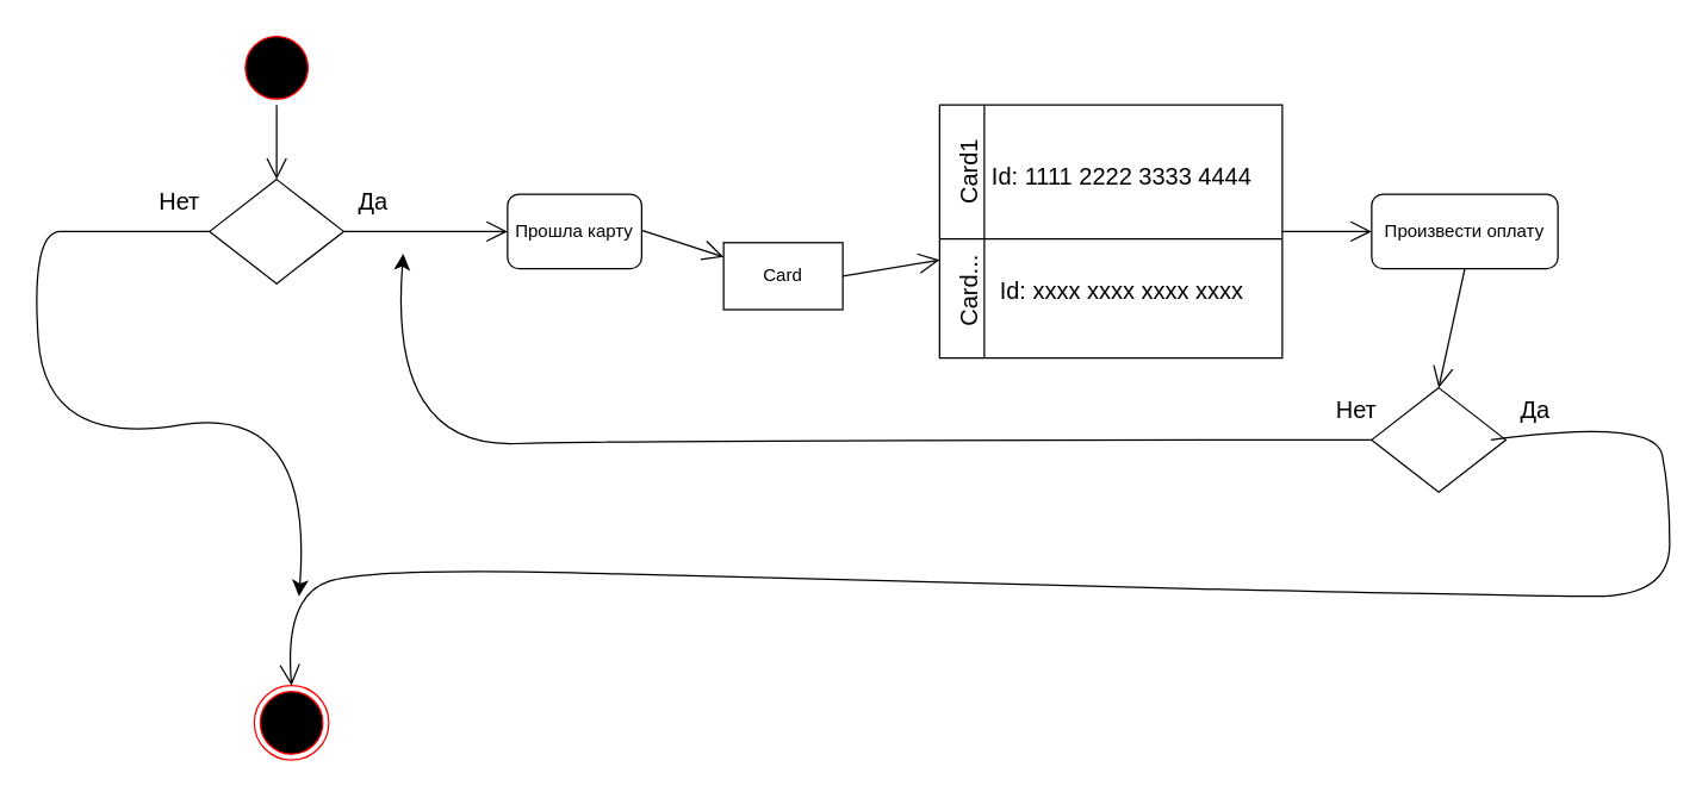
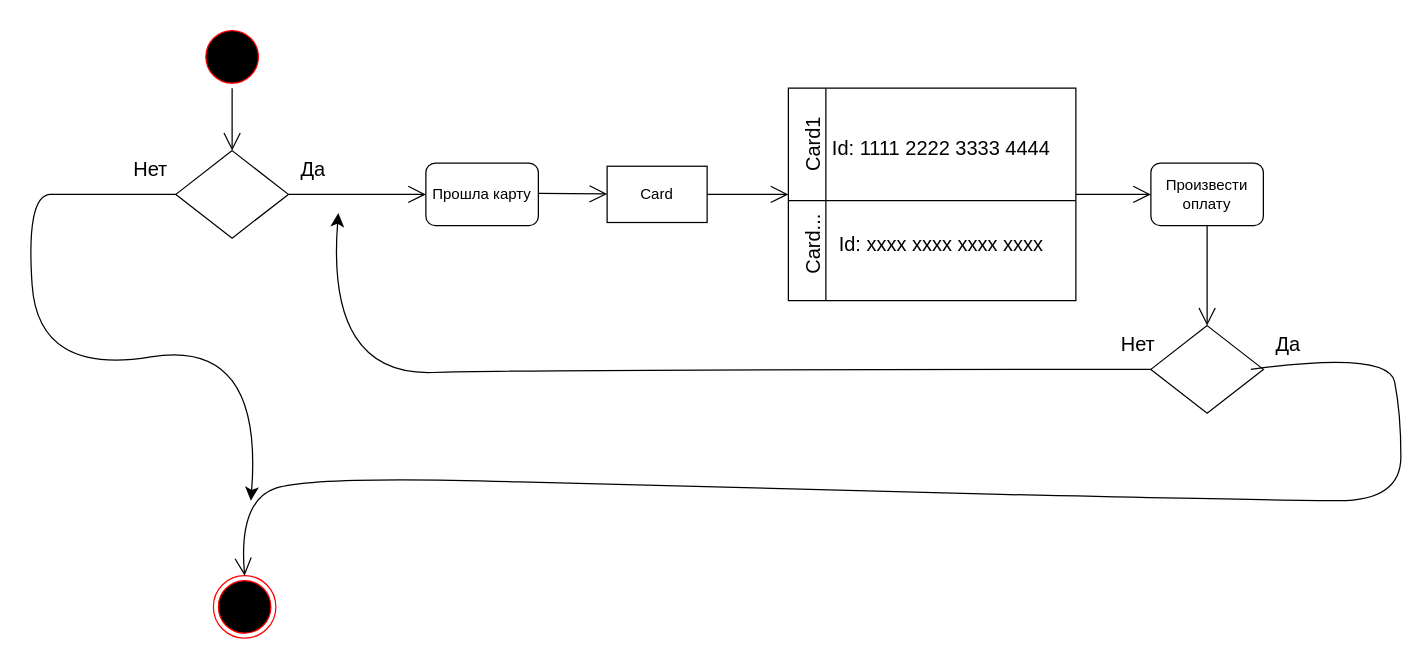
  <mxCell id="0" />
  <mxCell id="1" parent="0" />
  <mxCell id="2" value="" style="ellipse;html=1;shape=startState;fillColor=#000000;strokeColor=#ff0000;" vertex="1" parent="1"><mxGeometry x="160" y="20" width="50" height="50" as="geometry" /></mxCell>
  <mxCell id="3" value="" style="rhombus;whiteSpace=wrap;html=1;" vertex="1" parent="1"><mxGeometry x="140" y="120" width="90" height="70" as="geometry" /></mxCell>
  <mxCell id="4" value="" style="ellipse;html=1;shape=endState;fillColor=#000000;strokeColor=#ff0000;" vertex="1" parent="1"><mxGeometry x="170" y="460" width="50" height="50" as="geometry" /></mxCell>
  <mxCell id="5" value="" style="endArrow=open;endFill=1;endSize=12;html=1;rounded=0;fontSize=12;curved=1;exitX=0.5;exitY=1;exitDx=0;exitDy=0;entryX=0.5;entryY=0;entryDx=0;entryDy=0;" edge="1" parent="1" source="2" target="3"><mxGeometry width="160" relative="1" as="geometry"><mxPoint x="250" y="170" as="sourcePoint" /><mxPoint x="410" y="170" as="targetPoint" /></mxGeometry></mxCell>
  <mxCell id="6" value="&lt;span style=&quot;color: rgba(0, 0, 0, 0); font-family: monospace; font-size: 0px; text-align: start; background-color: rgb(251, 251, 251);&quot;&gt;%3CmxGraphModel%3E%3Croot%3E%3CmxCell%20id%3D%220%22%2F%3E%3CmxCell%20id%3D%221%22%20parent%3D%220%22%2F%3E%3CmxCell%20id%3D%222%22%20value%3D%22%22%20style%3D%22edgeStyle%3DorthogonalEdgeStyle%3Bhtml%3D1%3BverticalAlign%3Dbottom%3BendArrow%3Dopen%3BendSize%3D8%3BstrokeColor%3D%23ff0000%3Brounded%3D0%3BfontSize%3D12%3Bcurved%3D1%3B%22%20edge%3D%221%22%20parent%3D%221%22%3E%3CmxGeometry%20relative%3D%221%22%20as%3D%22geometry%22%3E%3CmxPoint%20x%3D%22205%22%20y%3D%22170%22%20as%3D%22targetPoint%22%2F%3E%3CmxPoint%20x%3D%22205%22%20y%3D%22120%22%20as%3D%22sourcePoint%22%2F%3E%3C%2FmxGeometry%3E%3C%2FmxCell%3E%3C%2Froot%3E%3C%2FmxGraphModel%3E&lt;/span&gt;" style="endArrow=open;endFill=1;endSize=12;html=1;rounded=0;fontSize=12;curved=1;exitX=1;exitY=0.5;exitDx=0;exitDy=0;" edge="1" parent="1" source="3"><mxGeometry width="160" relative="1" as="geometry"><mxPoint x="250" y="170" as="sourcePoint" /><mxPoint x="340" y="155" as="targetPoint" /></mxGeometry></mxCell>
  <mxCell id="7" value="Прошла карту" style="rounded=1;whiteSpace=wrap;html=1;" vertex="1" parent="1"><mxGeometry x="340" y="130" width="90" height="50" as="geometry" /></mxCell>
  <mxCell id="8" value="&lt;span style=&quot;color: rgba(0, 0, 0, 0); font-family: monospace; font-size: 0px; text-align: start; background-color: rgb(251, 251, 251);&quot;&gt;%3CmxGraphModel%3E%3Croot%3E%3CmxCell%20id%3D%220%22%2F%3E%3CmxCell%20id%3D%221%22%20parent%3D%220%22%2F%3E%3CmxCell%20id%3D%222%22%20value%3D%22%22%20style%3D%22edgeStyle%3DorthogonalEdgeStyle%3Bhtml%3D1%3BverticalAlign%3Dbottom%3BendArrow%3Dopen%3BendSize%3D8%3BstrokeColor%3D%23ff0000%3Brounded%3D0%3BfontSize%3D12%3Bcurved%3D1%3B%22%20edge%3D%221%22%20parent%3D%221%22%3E%3CmxGeometry%20relative%3D%221%22%20as%3D%22geometry%22%3E%3CmxPoint%20x%3D%22205%22%20y%3D%22170%22%20as%3D%22targetPoint%22%2F%3E%3CmxPoint%20x%3D%22205%22%20y%3D%22120%22%20as%3D%22sourcePoint%22%2F%3E%3C%2FmxGeometry%3E%3C%2FmxCell%3E%3C%2Froot%3E%3C%2FmxGraphModel%3E&lt;/span&gt;" style="endArrow=open;endFill=1;endSize=12;html=1;rounded=0;fontSize=12;curved=1;exitX=1;exitY=0.5;exitDx=0;exitDy=0;" edge="1" parent="1" target="9"><mxGeometry width="160" relative="1" as="geometry"><mxPoint x="430" y="154.23" as="sourcePoint" /><mxPoint x="540" y="154.23" as="targetPoint" /></mxGeometry></mxCell>
- <mxCell id="9" value="Card" style="rounded=0;whiteSpace=wrap;html=1;" vertex="1" parent="1"><mxGeometry x="485" y="162.5" width="80" height="45" as="geometry" /></mxCell>
+ <mxCell id="9" value="Card" style="rounded=0;whiteSpace=wrap;html=1;" vertex="1" parent="1"><mxGeometry x="485" y="132.5" width="80" height="45" as="geometry" /></mxCell>
  <mxCell id="10" value="&lt;span style=&quot;color: rgba(0, 0, 0, 0); font-family: monospace; font-size: 0px; text-align: start; background-color: rgb(251, 251, 251);&quot;&gt;%3CmxGraphModel%3E%3Croot%3E%3CmxCell%20id%3D%220%22%2F%3E%3CmxCell%20id%3D%221%22%20parent%3D%220%22%2F%3E%3CmxCell%20id%3D%222%22%20value%3D%22%22%20style%3D%22edgeStyle%3DorthogonalEdgeStyle%3Bhtml%3D1%3BverticalAlign%3Dbottom%3BendArrow%3Dopen%3BendSize%3D8%3BstrokeColor%3D%23ff0000%3Brounded%3D0%3BfontSize%3D12%3Bcurved%3D1%3B%22%20edge%3D%221%22%20parent%3D%221%22%3E%3CmxGeometry%20relative%3D%221%22%20as%3D%22geometry%22%3E%3CmxPoint%20x%3D%22205%22%20y%3D%22170%22%20as%3D%22targetPoint%22%2F%3E%3CmxPoint%20x%3D%22205%22%20y%3D%22120%22%20as%3D%22sourcePoint%22%2F%3E%3C%2FmxGeometry%3E%3C%2FmxCell%3E%3C%2Froot%3E%3C%2FmxGraphModel%3E&lt;/span&gt;" style="endArrow=open;endFill=1;endSize=12;html=1;rounded=0;fontSize=12;curved=1;exitX=1;exitY=0.5;exitDx=0;exitDy=0;" edge="1" parent="1" source="9" target="11"><mxGeometry width="160" relative="1" as="geometry"><mxPoint x="440" y="164.23" as="sourcePoint" /><mxPoint x="620" y="155" as="targetPoint" /></mxGeometry></mxCell>
  <mxCell id="11" value="" style="shape=internalStorage;whiteSpace=wrap;html=1;backgroundOutline=1;dx=30;dy=90;" vertex="1" parent="1"><mxGeometry x="630" y="70" width="230" height="170" as="geometry" /></mxCell>
  <mxCell id="12" value="Card..." style="text;html=1;align=center;verticalAlign=middle;whiteSpace=wrap;rounded=0;fontSize=16;rotation=-90;" vertex="1" parent="1"><mxGeometry x="620" y="180" width="60" height="30" as="geometry" /></mxCell>
  <mxCell id="13" value="Card1" style="text;html=1;align=center;verticalAlign=middle;whiteSpace=wrap;rounded=0;fontSize=16;rotation=-90;" vertex="1" parent="1"><mxGeometry x="620" y="100" width="60" height="30" as="geometry" /></mxCell>
  <mxCell id="14" value="Id: xxxx xxxx xxxx xxxx" style="text;html=1;align=center;verticalAlign=middle;whiteSpace=wrap;rounded=0;fontSize=16;rotation=0;" vertex="1" parent="1"><mxGeometry x="645" y="180" width="215" height="30" as="geometry" /></mxCell>
  <mxCell id="15" value="Id: 1111 2222 3333 4444" style="text;html=1;align=center;verticalAlign=middle;whiteSpace=wrap;rounded=0;fontSize=16;rotation=0;" vertex="1" parent="1"><mxGeometry x="645" y="102.5" width="215" height="30" as="geometry" /></mxCell>
- <mxCell id="16" value="Произвести оплату" style="rounded=1;whiteSpace=wrap;html=1;" vertex="1" parent="1"><mxGeometry x="920" y="130" width="125" height="50" as="geometry" /></mxCell>
+ <mxCell id="16" value="Произвести оплату" style="rounded=1;whiteSpace=wrap;html=1;" vertex="1" parent="1"><mxGeometry x="920" y="130" width="90" height="50" as="geometry" /></mxCell>
  <mxCell id="17" value="&lt;span style=&quot;color: rgba(0, 0, 0, 0); font-family: monospace; font-size: 0px; text-align: start; background-color: rgb(251, 251, 251);&quot;&gt;%3CmxGraphModel%3E%3Croot%3E%3CmxCell%20id%3D%220%22%2F%3E%3CmxCell%20id%3D%221%22%20parent%3D%220%22%2F%3E%3CmxCell%20id%3D%222%22%20value%3D%22%22%20style%3D%22edgeStyle%3DorthogonalEdgeStyle%3Bhtml%3D1%3BverticalAlign%3Dbottom%3BendArrow%3Dopen%3BendSize%3D8%3BstrokeColor%3D%23ff0000%3Brounded%3D0%3BfontSize%3D12%3Bcurved%3D1%3B%22%20edge%3D%221%22%20parent%3D%221%22%3E%3CmxGeometry%20relative%3D%221%22%20as%3D%22geometry%22%3E%3CmxPoint%20x%3D%22205%22%20y%3D%22170%22%20as%3D%22targetPoint%22%2F%3E%3CmxPoint%20x%3D%22205%22%20y%3D%22120%22%20as%3D%22sourcePoint%22%2F%3E%3C%2FmxGeometry%3E%3C%2FmxCell%3E%3C%2Froot%3E%3C%2FmxGraphModel%3E&lt;/span&gt;" style="endArrow=open;endFill=1;endSize=12;html=1;rounded=0;fontSize=12;curved=1;entryX=0;entryY=0.5;entryDx=0;entryDy=0;exitX=1;exitY=0.5;exitDx=0;exitDy=0;" edge="1" parent="1" source="11" target="16"><mxGeometry width="160" relative="1" as="geometry"><mxPoint x="870" y="165" as="sourcePoint" /><mxPoint x="640" y="165" as="targetPoint" /></mxGeometry></mxCell>
  <mxCell id="18" value="" style="rhombus;whiteSpace=wrap;html=1;" vertex="1" parent="1"><mxGeometry x="920" y="260" width="90" height="70" as="geometry" /></mxCell>
  <mxCell id="19" value="&lt;span style=&quot;color: rgba(0, 0, 0, 0); font-family: monospace; font-size: 0px; text-align: start; background-color: rgb(251, 251, 251);&quot;&gt;%3CmxGraphModel%3E%3Croot%3E%3CmxCell%20id%3D%220%22%2F%3E%3CmxCell%20id%3D%221%22%20parent%3D%220%22%2F%3E%3CmxCell%20id%3D%222%22%20value%3D%22%22%20style%3D%22edgeStyle%3DorthogonalEdgeStyle%3Bhtml%3D1%3BverticalAlign%3Dbottom%3BendArrow%3Dopen%3BendSize%3D8%3BstrokeColor%3D%23ff0000%3Brounded%3D0%3BfontSize%3D12%3Bcurved%3D1%3B%22%20edge%3D%221%22%20parent%3D%221%22%3E%3CmxGeometry%20relative%3D%221%22%20as%3D%22geometry%22%3E%3CmxPoint%20x%3D%22205%22%20y%3D%22170%22%20as%3D%22targetPoint%22%2F%3E%3CmxPoint%20x%3D%22205%22%20y%3D%22120%22%20as%3D%22sourcePoint%22%2F%3E%3C%2FmxGeometry%3E%3C%2FmxCell%3E%3C%2Froot%3E%3C%2FmxGraphModel%3E&lt;/span&gt;" style="endArrow=open;endFill=1;endSize=12;html=1;rounded=0;fontSize=12;curved=1;entryX=0.5;entryY=0;entryDx=0;entryDy=0;exitX=0.5;exitY=1;exitDx=0;exitDy=0;" edge="1" parent="1" source="16" target="18"><mxGeometry width="160" relative="1" as="geometry"><mxPoint x="870" y="165" as="sourcePoint" /><mxPoint x="930" y="165" as="targetPoint" /></mxGeometry></mxCell>
  <mxCell id="20" value="" style="endArrow=classic;html=1;rounded=0;fontSize=12;startSize=8;endSize=8;curved=1;exitX=0;exitY=0.5;exitDx=0;exitDy=0;" edge="1" parent="1" source="3"><mxGeometry width="50" height="50" relative="1" as="geometry"><mxPoint x="150" y="155" as="sourcePoint" /><mxPoint x="200" y="400" as="targetPoint" /><Array as="points"><mxPoint x="60" y="155" /><mxPoint x="20" y="155" /><mxPoint x="30" y="300" /><mxPoint x="210" y="270" /></Array></mxGeometry></mxCell>
  <mxCell id="21" value="Нет" style="text;html=1;align=center;verticalAlign=middle;whiteSpace=wrap;rounded=0;fontSize=16;" vertex="1" parent="1"><mxGeometry x="90" y="120" width="60" height="30" as="geometry" /></mxCell>
  <mxCell id="22" value="Да" style="text;html=1;align=center;verticalAlign=middle;whiteSpace=wrap;rounded=0;fontSize=16;" vertex="1" parent="1"><mxGeometry x="220" y="120" width="60" height="30" as="geometry" /></mxCell>
  <mxCell id="23" value="Да" style="text;html=1;align=center;verticalAlign=middle;whiteSpace=wrap;rounded=0;fontSize=16;" vertex="1" parent="1"><mxGeometry x="1000" y="260" width="60" height="30" as="geometry" /></mxCell>
  <mxCell id="24" value="Нет" style="text;html=1;align=center;verticalAlign=middle;whiteSpace=wrap;rounded=0;fontSize=16;" vertex="1" parent="1"><mxGeometry x="880" y="260" width="60" height="30" as="geometry" /></mxCell>
  <mxCell id="25" value="" style="endArrow=open;endFill=1;endSize=12;html=1;rounded=0;fontSize=12;curved=1;exitX=1;exitY=0.5;exitDx=0;exitDy=0;entryX=0.5;entryY=0;entryDx=0;entryDy=0;" edge="1" parent="1" target="4"><mxGeometry width="160" relative="1" as="geometry"><mxPoint x="1000" y="295" as="sourcePoint" /><mxPoint x="170" y="380" as="targetPoint" /><Array as="points"><mxPoint x="1110" y="280" /><mxPoint x="1120" y="330" /><mxPoint x="1120" y="400" /><mxPoint x="1020" y="400" /><mxPoint x="580" y="390" /><mxPoint x="250" y="380" /><mxPoint x="190" y="400" /></Array></mxGeometry></mxCell>
  <mxCell id="26" value="" style="endArrow=classic;html=1;rounded=0;fontSize=12;startSize=8;endSize=8;curved=1;exitX=0;exitY=0.5;exitDx=0;exitDy=0;" edge="1" parent="1" source="18"><mxGeometry width="50" height="50" relative="1" as="geometry"><mxPoint x="410" y="410" as="sourcePoint" /><mxPoint x="270" y="170" as="targetPoint" /><Array as="points"><mxPoint x="430" y="295" /><mxPoint x="260" y="300" /></Array></mxGeometry></mxCell>
